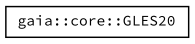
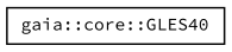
  digraph {
    rankdir=LR
    fontname="Source Code Pro"
-   n1 [color=black fillcolor=white fontname="Source Code Pro" fontsize=10 height=0.2 label="gaia::core::GLES20" shape=record style=filled width=0.4]
+   n1 [color=black fillcolor=white fontname="Source Code Pro" fontsize=10 height=0.2 label="gaia::core::GLES40" shape=record style=filled width=0.4]
  }
